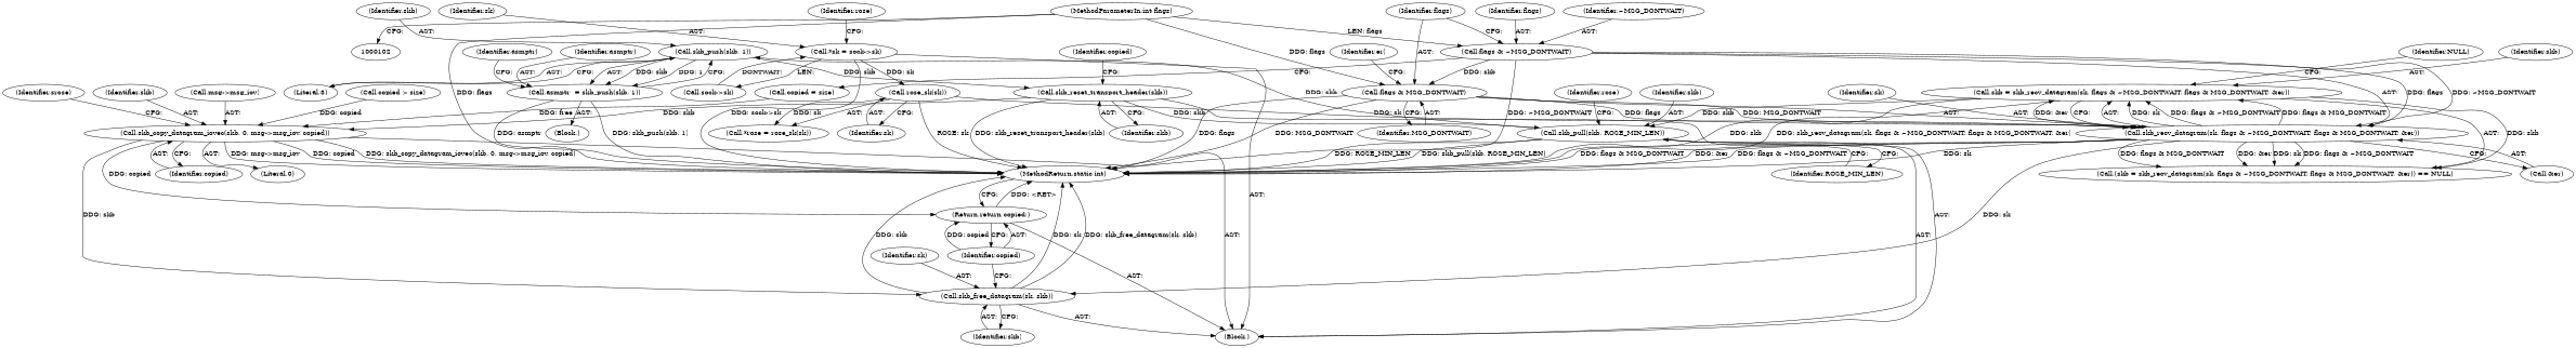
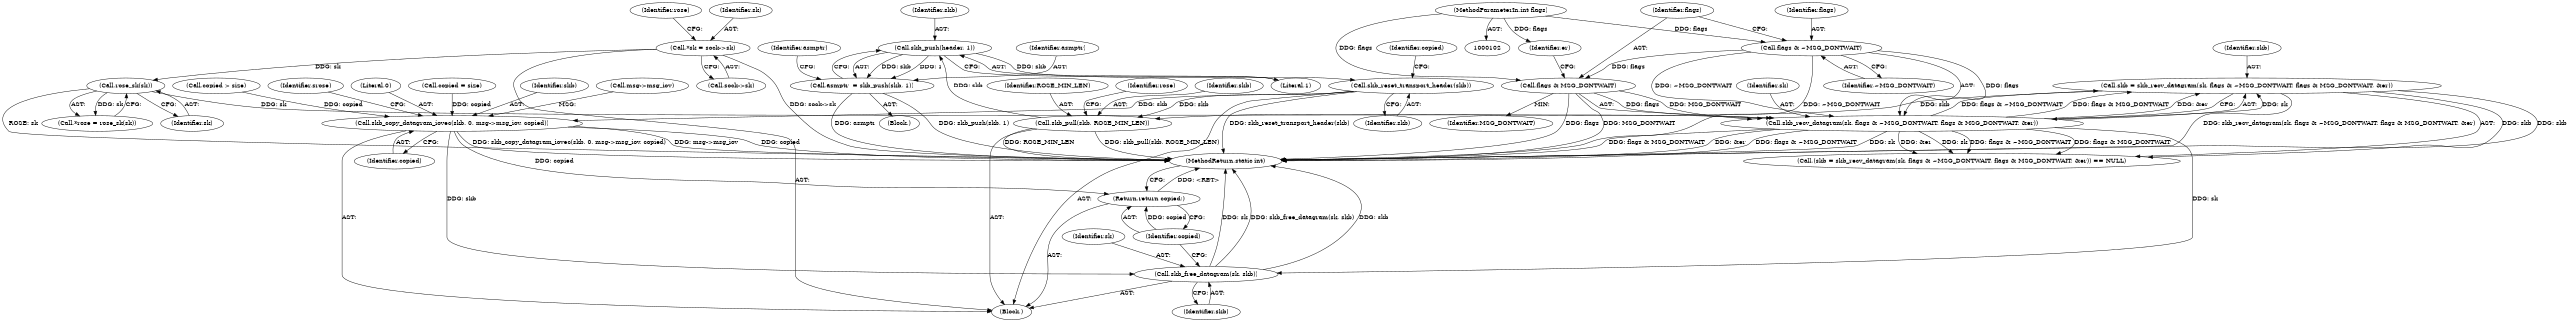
  digraph {
-   n1 [label="(Call,skb_push(skb, 1))"]
+   n1 [label="(Call,skb_push(header, 1))"]
    n2 [label="(Call,asmptr  = skb_push(skb, 1))"]
    n3 [label="(Call,skb_reset_transport_header(skb))"]
-   n4 [label="(Literal,3)"]
+   n4 [label="(Literal,1)"]
    n5 [label="(MethodReturn,static int)"]
    n6 [label="(Block,)"]
    n7 [label="(Call,skb_pull(skb, ROSE_MIN_LEN))"]
    n8 [label="(Block,)"]
    n9 [label="(Call,skb_copy_datagram_iovec(skb, 0, msg->msg_iov, copied))"]
    n10 [label="(Identifier,skb)"]
    n11 [label="(Identifier,ROSE_MIN_LEN)"]
    n12 [label="(Return,return copied;)"]
    n13 [label="(Call,skb = skb_recv_datagram(sk, flags & ~MSG_DONTWAIT, flags & MSG_DONTWAIT, &er))"]
    n14 [label="(Call,skb_recv_datagram(sk, flags & ~MSG_DONTWAIT, flags & MSG_DONTWAIT, &er))"]
    n15 [label="(Call,(skb = skb_recv_datagram(sk, flags & ~MSG_DONTWAIT, flags & MSG_DONTWAIT, &er)) == NULL)"]
    n16 [label="(Call,skb_free_datagram(sk, skb))"]
-   n17 [label="(Call,&er)"]
    n18 [label="(Identifier,skb)"]
    n19 [label="(Call,rose_sk(sk))"]
    n20 [label="(Call,*rose = rose_sk(sk))"]
    n21 [label="(Identifier,sk)"]
    n22 [label="(Call,*sk = sock->sk)"]
    n23 [label="(Call,sock->sk)"]
    n24 [label="(Call,flags & ~MSG_DONTWAIT)"]
    n25 [label="(Call,flags & MSG_DONTWAIT)"]
    n26 [label="(Identifier,~MSG_DONTWAIT)"]
    n27 [label="(Identifier,MSG_DONTWAIT)"]
    n28 [label="(MethodParameterIn,int flags)"]
    1000102
    n30 [label="(Identifier,copied)"]
    n31 [label="(Identifier,copied)"]
    n32 [label="(Literal,0)"]
    n33 [label="(Call,copied = size)"]
    n34 [label="(Identifier,copied)"]
    n35 [label="(Identifier,asmptr)"]
    n36 [label="(Identifier,asmptr)"]
    n37 [label="(Identifier,rose)"]
    n38 [label="(Identifier,er)"]
    n39 [label="(Identifier,skb)"]
    n40 [label="(Identifier,flags)"]
    n41 [label="(Identifier,skb)"]
    n42 [label="(Identifier,skb)"]
    n43 [label="(Identifier,rose)"]
    n44 [label="(Identifier,sk)"]
    n45 [label="(Call,msg->msg_iov)"]
    n46 [label="(Call,copied > size)"]
    n47 [label="(Identifier,flags)"]
-   n48 [label="(Identifier,NULL)"]
    n49 [label="(Identifier,sk)"]
    n50 [label="(Identifier,sk)"]
    n51 [label="(Identifier,skb)"]
    n52 [label="(Identifier,srose)"]
    n1 -> n2 [label="AST: "]
    n1 -> n2 [label="DDG: skb"]
    n1 -> n2 [label="DDG: 1"]
    n1 -> n3 [label="DDG: skb"]
    n1 -> n4 [label="CFG: "]
    n2 -> n1 [label="CFG: "]
    n2 -> n5 [label="DDG: skb_push(skb, 1)"]
    n2 -> n5 [label="DDG: asmptr"]
    n2 -> n6 [label="AST: "]
    n3 -> n5 [label="DDG: skb_reset_transport_header(skb)"]
    n3 -> n7 [label="DDG: skb"]
    n3 -> n8 [label="AST: "]
    n3 -> n9 [label="DDG: skb"]
    n3 -> n10 [label="CFG: "]
    n4 -> n1 [label="AST: "]
    n5 -> n12 [label="CFG: "]
    n7 -> n1 [label="DDG: skb"]
    n7 -> n5 [label="DDG: ROSE_MIN_LEN"]
    n7 -> n5 [label="DDG: skb_pull(skb, ROSE_MIN_LEN)"]
    n7 -> n8 [label="AST: "]
-   n7 -> n11 [label="CFG: "]
    n9 -> n5 [label="DDG: copied"]
    n9 -> n5 [label="DDG: skb_copy_datagram_iovec(skb, 0, msg->msg_iov, copied)"]
    n9 -> n5 [label="DDG: msg->msg_iov"]
    n9 -> n8 [label="AST: "]
    n9 -> n12 [label="DDG: copied"]
    n9 -> n16 [label="DDG: skb"]
    n9 -> n30 [label="CFG: "]
    n10 -> n3 [label="AST: "]
-   n11 -> n7 [label="CFG: "]
+   n11 -> n7 [label="AST: "]
    n12 -> n5 [label="DDG: <RET>"]
    n12 -> n8 [label="AST: "]
    n12 -> n31 [label="CFG: "]
    n13 -> n5 [label="DDG: skb"]
    n13 -> n5 [label="DDG: skb_recv_datagram(sk, flags & ~MSG_DONTWAIT, flags & MSG_DONTWAIT, &er)"]
    n13 -> n7 [label="DDG: skb"]
    n13 -> n14 [label="CFG: "]
    n13 -> n15 [label="AST: "]
    n13 -> n15 [label="DDG: skb"]
    n14 -> n5 [label="DDG: flags & MSG_DONTWAIT"]
    n14 -> n5 [label="DDG: &er"]
    n14 -> n5 [label="DDG: flags & ~MSG_DONTWAIT"]
    n14 -> n5 [label="DDG: sk"]
    n14 -> n13 [label="AST: "]
    n14 -> n13 [label="DDG: sk"]
    n14 -> n13 [label="DDG: flags & ~MSG_DONTWAIT"]
    n14 -> n13 [label="DDG: flags & MSG_DONTWAIT"]
    n14 -> n13 [label="DDG: &er"]
    n14 -> n15 [label="DDG: sk"]
    n14 -> n15 [label="DDG: flags & ~MSG_DONTWAIT"]
    n14 -> n15 [label="DDG: flags & MSG_DONTWAIT"]
    n14 -> n15 [label="DDG: &er"]
    n14 -> n16 [label="DDG: sk"]
-   n14 -> n17 [label="CFG: "]
    n16 -> n5 [label="DDG: sk"]
    n16 -> n5 [label="DDG: skb_free_datagram(sk, skb)"]
    n16 -> n5 [label="DDG: skb"]
    n16 -> n8 [label="AST: "]
    n16 -> n18 [label="CFG: "]
-   n17 -> n14 [label="AST: "]
    n18 -> n16 [label="AST: "]
    n19 -> n5 [label="ROSE: sk"]
    n19 -> n14 [label="DDG: sk"]
    n19 -> n20 [label="AST: "]
    n19 -> n20 [label="DDG: sk"]
    n19 -> n21 [label="CFG: "]
+   n20 -> n19 [label="CFG: "]
    n21 -> n19 [label="AST: "]
    n22 -> n5 [label="DDG: sock->sk"]
    n22 -> n8 [label="AST: "]
    n22 -> n19 [label="DDG: sk"]
-   n22 -> n23 [label="LEN: "]
-   n23 -> n22 [label="DONTWAIT: "]
+   n22 -> n23 [label="CFG: "]
+   n23 -> n22 [label="AST: "]
    n24 -> n5 [label="DDG: ~MSG_DONTWAIT"]
    n24 -> n14 [label="AST: "]
    n24 -> n14 [label="DDG: flags"]
    n24 -> n14 [label="DDG: ~MSG_DONTWAIT"]
-   n24 -> n25 [label="DDG: skb"]
-   n24 -> n33 [label="CFG: "]
+   n24 -> n25 [label="DDG: flags"]
+   n24 -> n26 [label="CFG: "]
    n25 -> n5 [label="DDG: flags"]
    n25 -> n5 [label="DDG: MSG_DONTWAIT"]
    n25 -> n14 [label="AST: "]
    n25 -> n14 [label="DDG: flags"]
    n25 -> n14 [label="DDG: MSG_DONTWAIT"]
-   n25 -> n27 [label="CFG: "]
+   n25 -> n27 [label="MIN: "]
    n26 -> n24 [label="AST: "]
-   n27 -> n25 [label="AST: "]
-   n28 -> n5 [label="DDG: flags"]
-   n28 -> n24 [label="LEN: flags"]
+   n28 -> n38 [label="DDG: flags"]
+   n28 -> n24 [label="DDG: flags"]
    n28 -> n25 [label="DDG: flags"]
-   n28 -> 1000102 [label="CFG: "]
+   n28 -> 1000102 [label="AST: "]
    n30 -> n9 [label="AST: "]
    n31 -> n12 [label="AST: "]
    n31 -> n12 [label="DDG: copied"]
    n31 -> n16 [label="CFG: "]
-   n9 -> n32 [label="AST: "]
-   n33 -> n9 [label="DDG: free"]
+   n32 -> n9 [label="AST: "]
+   n33 -> n9 [label="DDG: copied"]
    n34 -> n3 [label="CFG: "]
    n35 -> n2 [label="AST: "]
    n36 -> n2 [label="CFG: "]
    n37 -> n7 [label="CFG: "]
    n38 -> n25 [label="CFG: "]
    n39 -> n7 [label="AST: "]
    n40 -> n24 [label="AST: "]
    n41 -> n1 [label="AST: "]
    n42 -> n9 [label="AST: "]
    n43 -> n22 [label="CFG: "]
    n44 -> n14 [label="AST: "]
-   n45 -> n9 [label="AST: "]
+   n45 -> n9 [label="MSG: "]
    n46 -> n9 [label="DDG: copied"]
    n47 -> n24 [label="CFG: "]
    n47 -> n25 [label="AST: "]
-   n48 -> n13 [label="CFG: "]
    n49 -> n22 [label="AST: "]
    n50 -> n16 [label="AST: "]
    n51 -> n13 [label="AST: "]
    n52 -> n9 [label="CFG: "]
  }
